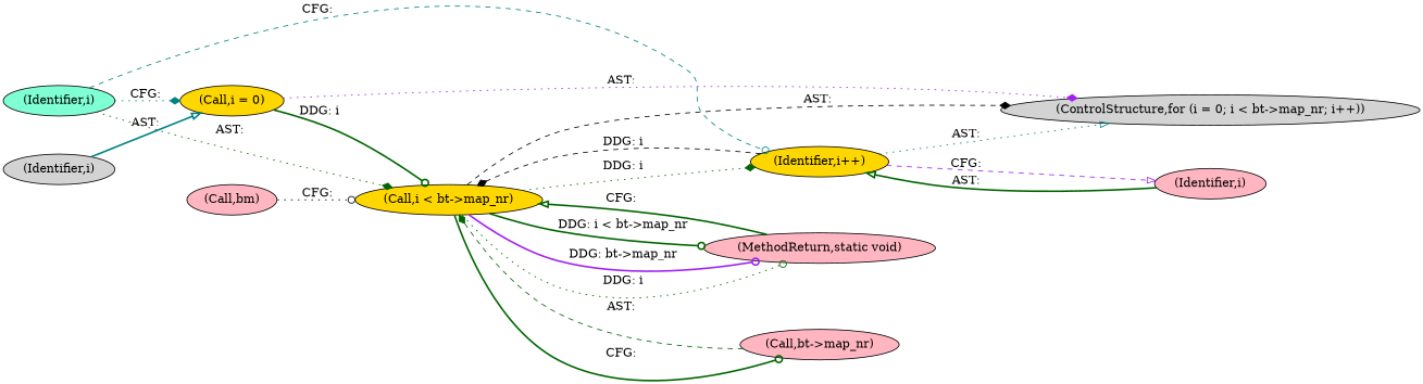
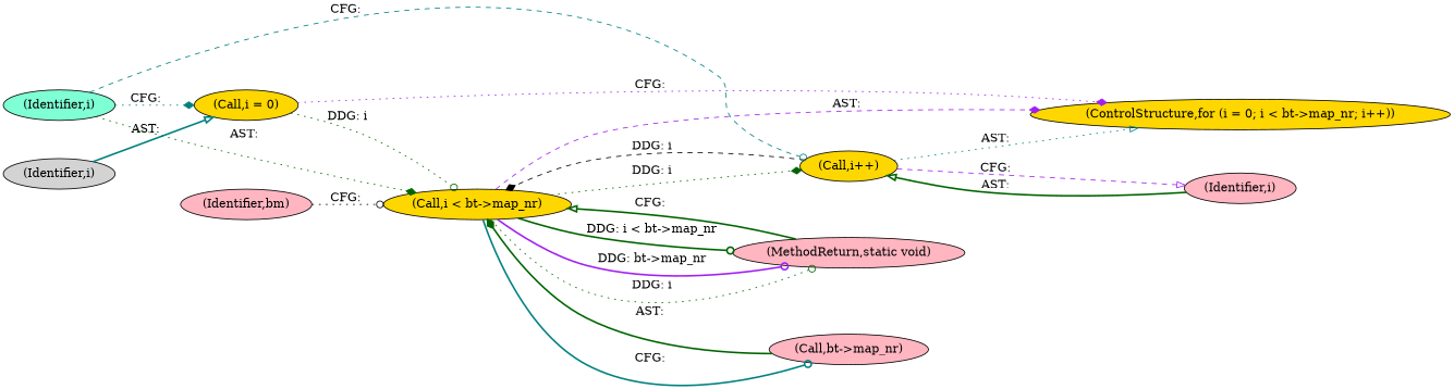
  digraph {
    rankdir=LR
    node [fillcolor=lightpink style=filled]
    edge [arrowhead=diamond color=darkgreen style=dotted]
    n1 [fillcolor=gold label="(Call,i < bt->map_nr)"]
-   n2 [fillcolor=gold label="(Identifier,i++)"]
+   n2 [fillcolor=gold label="(Call,i++)"]
    n3 [label="(Call,bt->map_nr)"]
-   n4 [fillcolor=lightgrey label="(ControlStructure,for (i = 0; i < bt->map_nr; i++))"]
+   n4 [fillcolor=gold label="(ControlStructure,for (i = 0; i < bt->map_nr; i++))"]
    n5 [label="(MethodReturn,static void)"]
    n6 [label="(Identifier,i)"]
    n7 [fillcolor=gold label="(Call,i = 0)"]
    n8 [fillcolor=lightgrey label="(Identifier,i)"]
-   n9 [label="(Call,bm)"]
+   n9 [label="(Identifier,bm)"]
    n10 [fillcolor=aquamarine label="(Identifier,i)"]
    n1 -> n2 [label="DDG: i"]
-   n1 -> n3 [arrowhead=odot label="CFG: " style=bold]
-   n1 -> n4 [color=black label="AST: " style=dashed]
+   n1 -> n3 [arrowhead=odot color=teal label="CFG: " style=bold]
+   n1 -> n4 [color=purple label="AST: " style=dashed]
    n1 -> n5 [arrowhead=odot label="DDG: i < bt->map_nr" style=bold]
    n1 -> n5 [arrowhead=odot color=purple label="DDG: bt->map_nr" style=bold]
    n1 -> n5 [arrowhead=odot label="DDG: i"]
    n2 -> n1 [color=black label="DDG: i" style=dashed]
    n2 -> n4 [arrowhead=onormal color=teal label="AST: "]
    n2 -> n6 [arrowhead=onormal color=purple label="CFG: " style=dashed]
-   n3 -> n1 [label="AST: " style=dashed]
+   n3 -> n1 [label="AST: " style=bold]
    n5 -> n1 [arrowhead=onormal label="CFG: " style=bold]
    n6 -> n2 [arrowhead=onormal label="AST: " style=bold]
-   n7 -> n1 [arrowhead=odot label="DDG: i" style=bold]
-   n7 -> n4 [color=purple label="AST: "]
+   n7 -> n1 [arrowhead=odot label="DDG: i"]
+   n7 -> n4 [color=purple label="CFG: "]
    n8 -> n7 [arrowhead=onormal color=teal label="AST: " style=bold]
    n9 -> n1 [arrowhead=odot color=black label="CFG: "]
    n10 -> n1 [label="AST: "]
    n10 -> n2 [arrowhead=odot color=teal label="CFG: " style=dashed]
    n10 -> n7 [color=teal label="CFG: "]
  }
